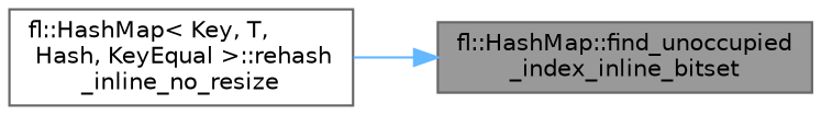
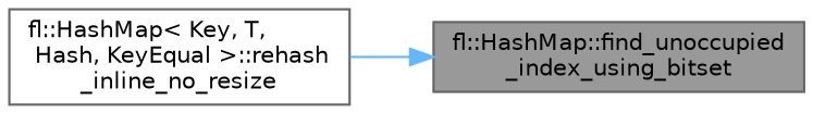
  digraph {
    rankdir=RL
    node [fontname=Helvetica fontsize=10 shape=box style=filled]
-   n1 [color=gray40 fillcolor=grey60 fontcolor=black height=0.2 label="fl::HashMap::find_unoccupied\l_index_inline_bitset" width=0.4]
+   n1 [color=gray40 fillcolor=grey60 fontcolor=black height=0.2 label="fl::HashMap::find_unoccupied\l_index_using_bitset" width=0.4]
    n2 [color=grey40 fillcolor=white height=0.2 label="fl::HashMap\< Key, T,\l Hash, KeyEqual \>::rehash\l_inline_no_resize" width=0.4]
    n1 -> n2 [color=steelblue1 dir=back fontname=Helvetica fontsize=10 labelfontname=Helvetica labelfontsize=10 style=solid]
  }
